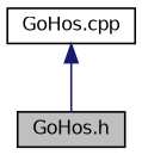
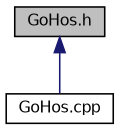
  digraph {
    node [color=black fontname=Helvetica fontsize=10 shape=record style=filled]
    n1 [fillcolor=grey75 fontcolor=black height=0.2 label="GoHos.h" width=0.4]
    n2 [fillcolor=white height=0.2 label="GoHos.cpp" width=0.4]
-   n2 -> n1 [color=midnightblue dir=back fontname=Helvetica fontsize=10 labelfontname=Helvetica labelfontsize=10 style=solid]
+   n1 -> n2 [color=midnightblue dir=back fontname=Helvetica fontsize=10 labelfontname=Helvetica labelfontsize=10 style=solid]
  }
